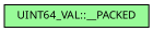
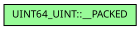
  digraph {
    rankdir=LR
    fontname="Noto Sans"
-   n1 [color=black fillcolor=palegreen fontname="Noto Sans" fontsize=10 height=0.2 label="UINT64_VAL::__PACKED" shape=record style=filled width=0.4]
+   n1 [color=black fillcolor=palegreen fontname="Noto Sans" fontsize=10 height=0.2 label="UINT64_UINT::__PACKED" shape=record style=filled width=0.4]
  }
